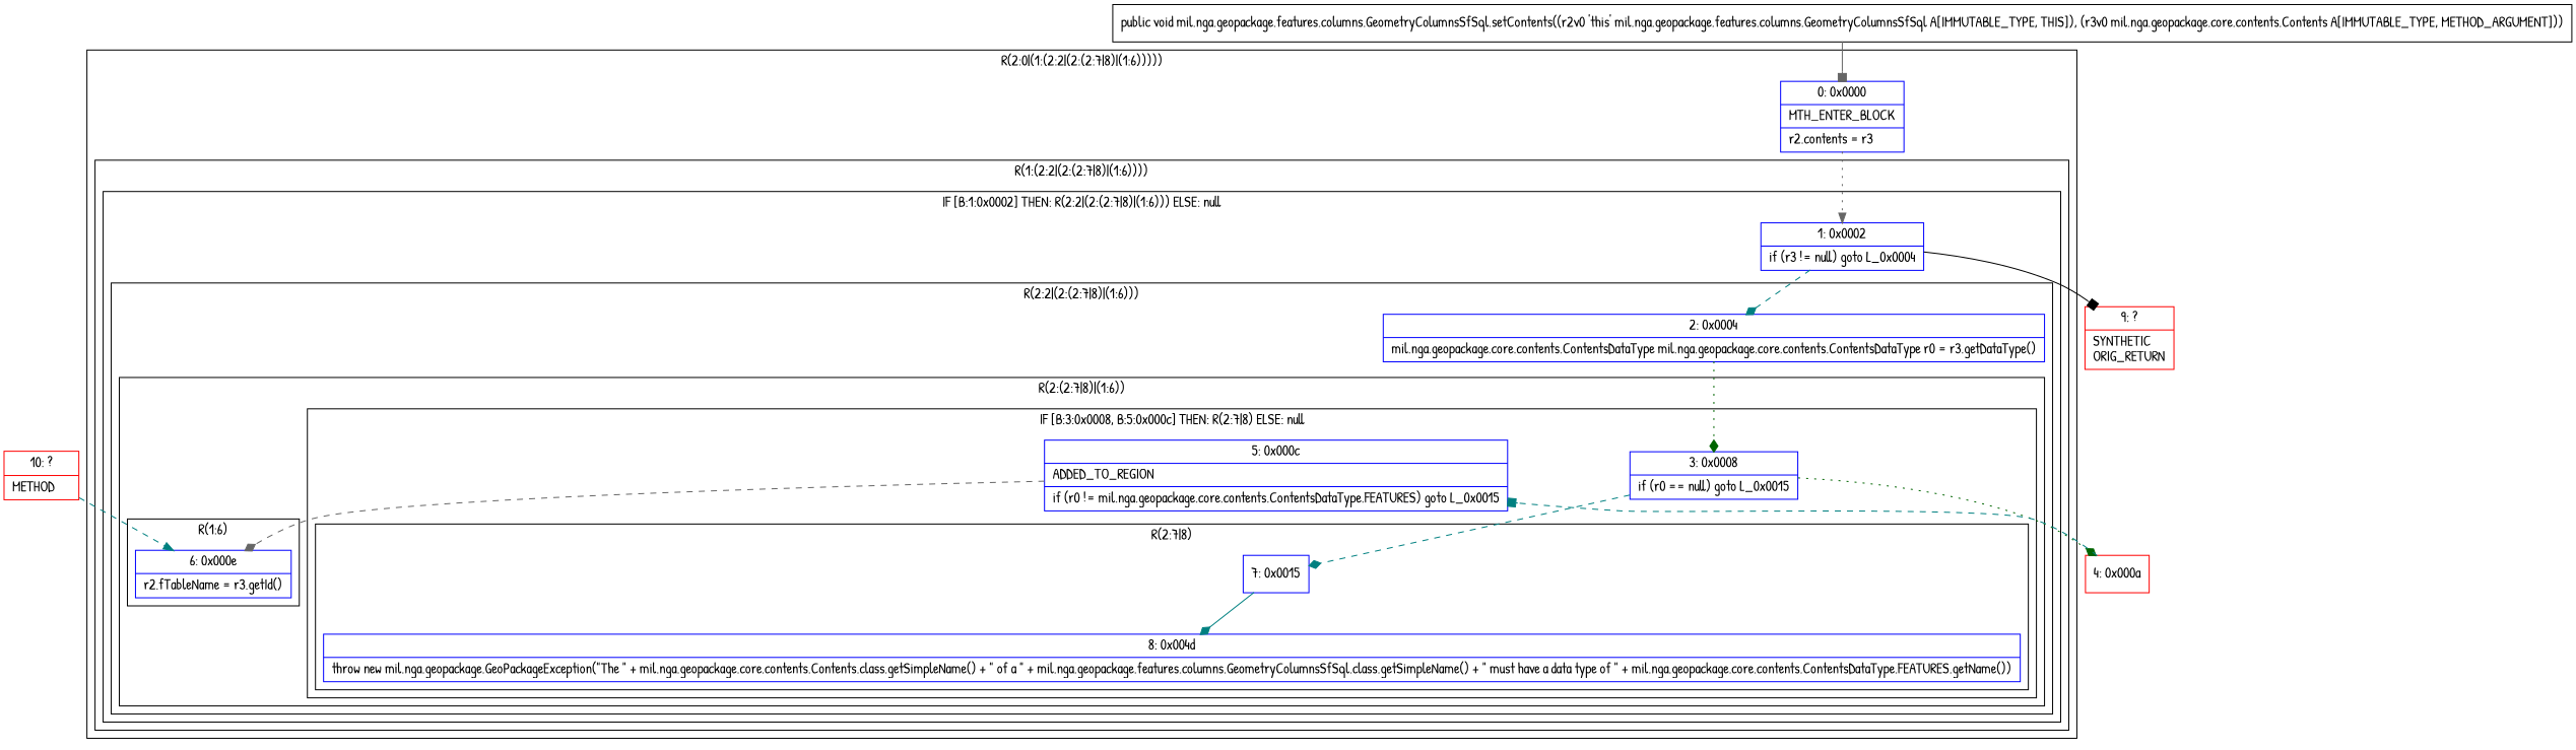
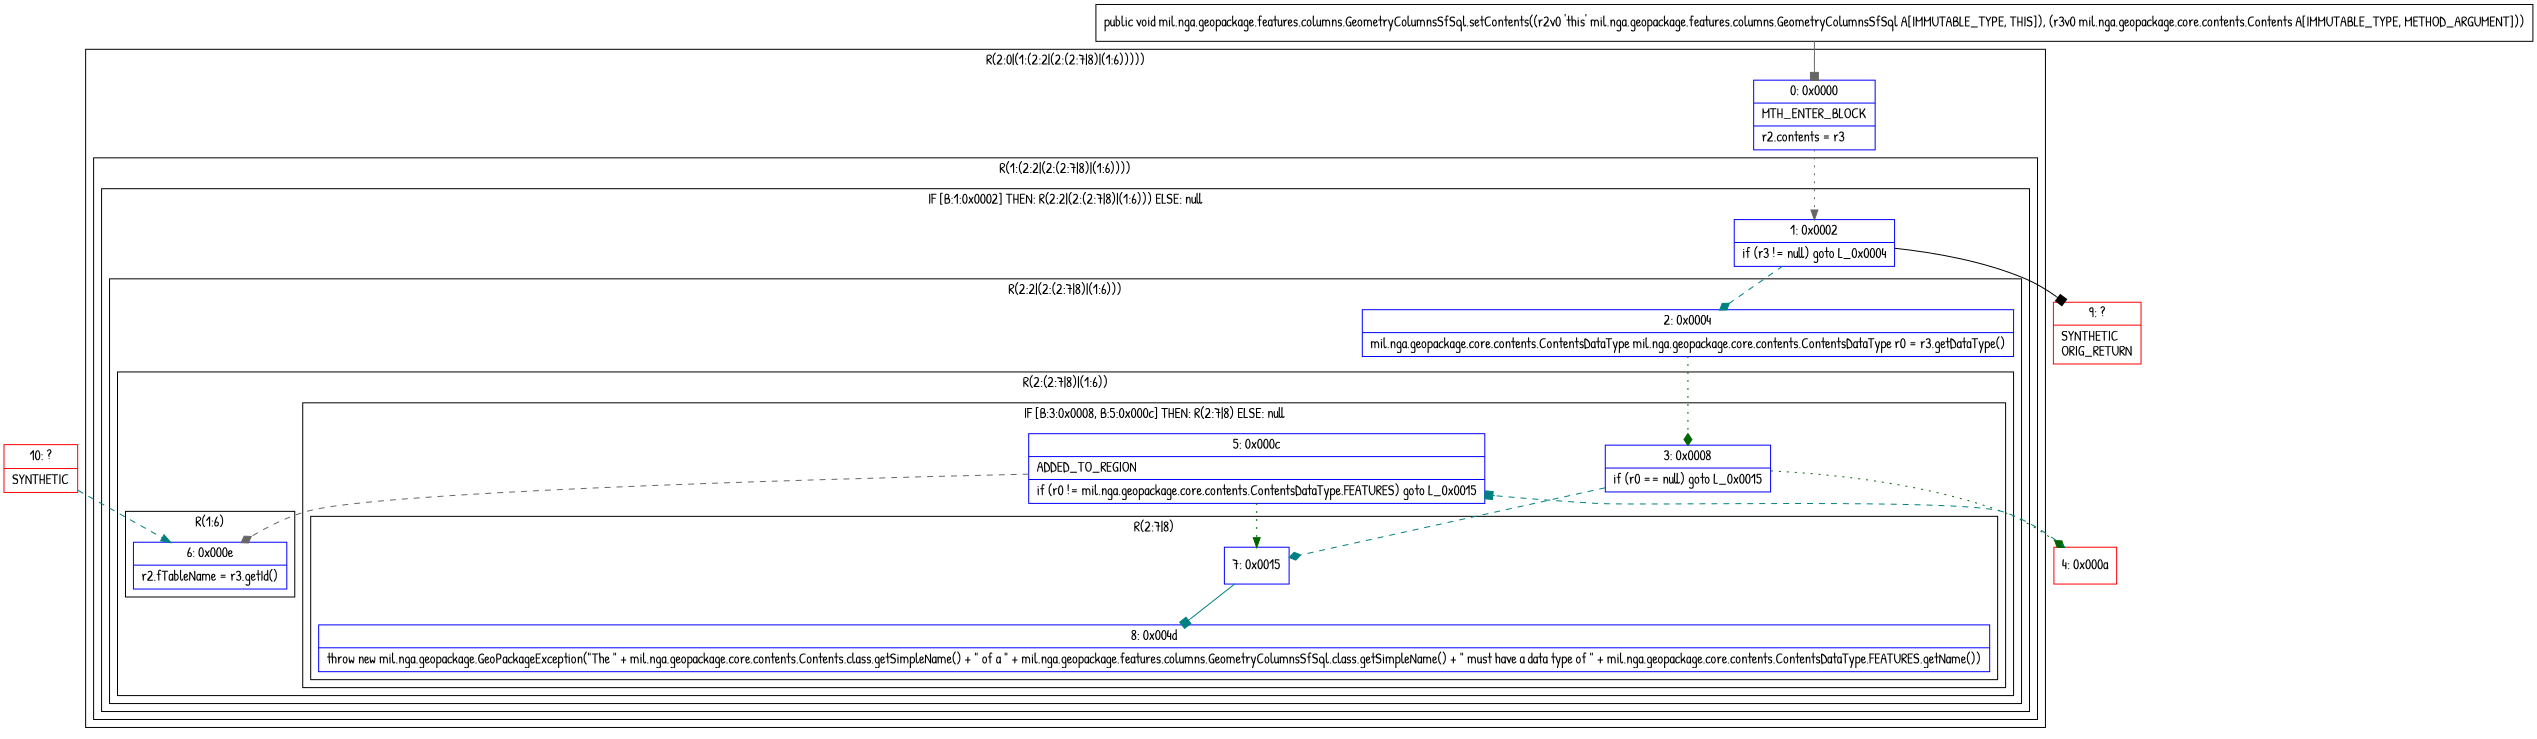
  digraph {
    fontname="Patrick Hand"
    node [color=blue fontname="Patrick Hand" shape=record]
    edge [arrowhead=diamond color=teal fontname="Patrick Hand" style=dashed]
    n1 [label="{7\:\ 0x0015}"]
    n2 [label="{8\:\ 0x004d|throw new mil.nga.geopackage.GeoPackageException(\"The \" + mil.nga.geopackage.core.contents.Contents.class.getSimpleName() + \" of a \" + mil.nga.geopackage.features.columns.GeometryColumnsSfSql.class.getSimpleName() + \" must have a data type of \" + mil.nga.geopackage.core.contents.ContentsDataType.FEATURES.getName())\l}"]
    n3 [label="{3\:\ 0x0008|if (r0 == null) goto L_0x0015\l}"]
    n4 [label="{5\:\ 0x000c|ADDED_TO_REGION\l|if (r0 != mil.nga.geopackage.core.contents.ContentsDataType.FEATURES) goto L_0x0015\l}"]
    n5 [label="{6\:\ 0x000e|r2.fTableName = r3.getId()\l}"]
    n6 [label="{2\:\ 0x0004|mil.nga.geopackage.core.contents.ContentsDataType mil.nga.geopackage.core.contents.ContentsDataType r0 = r3.getDataType()\l}"]
    n7 [label="{1\:\ 0x0002|if (r3 != null) goto L_0x0004\l}"]
    n8 [label="{0\:\ 0x0000|MTH_ENTER_BLOCK\l|r2.contents = r3\l}"]
    n9 [color=red label="{4\:\ 0x000a}"]
    n10 [color=red label="{9\:\ ?|SYNTHETIC\lORIG_RETURN\l}"]
-   n11 [color=red label="{10\:\ ?|METHOD\l}"]
+   n11 [color=red label="{10\:\ ?|SYNTHETIC\l}"]
    n12 [label="{public void mil.nga.geopackage.features.columns.GeometryColumnsSfSql.setContents((r2v0 'this' mil.nga.geopackage.features.columns.GeometryColumnsSfSql A[IMMUTABLE_TYPE, THIS]), (r3v0 mil.nga.geopackage.core.contents.Contents A[IMMUTABLE_TYPE, METHOD_ARGUMENT])) }" color=""]
    subgraph cluster_1 {
      label="R(2:0|(1:(2:2|(2:(2:7|8)|(1:6)))))"
      n8
      subgraph cluster_2 {
        label="R(1:(2:2|(2:(2:7|8)|(1:6))))"
        subgraph cluster_3 {
          label="IF [B:1:0x0002] THEN: R(2:2|(2:(2:7|8)|(1:6))) ELSE: null"
          n7
          subgraph cluster_4 {
            label="R(2:2|(2:(2:7|8)|(1:6)))"
            n6
            subgraph cluster_5 {
              label="R(2:(2:7|8)|(1:6))"
              subgraph cluster_6 {
                label="IF [B:3:0x0008, B:5:0x000c] THEN: R(2:7|8) ELSE: null"
                n3
                n4
                subgraph cluster_7 {
                  label="R(2:7|8)"
                  n1
                  n2
                }
              }
              subgraph cluster_8 {
                label="R(1:6)"
                n5
              }
            }
          }
        }
      }
    }
-   n1 -> n2 [style=solid]
+   n1 -> n2 [arrowhead=box style=solid]
    n3 -> n1
    n3 -> n9 [color=darkgreen style=dotted]
+   n4 -> n1 [arrowhead=normal color=darkgreen style=dotted]
    n4 -> n5 [color=gray40]
    n6 -> n3 [color=darkgreen style=dotted]
    n7 -> n6
    n7 -> n10 [arrowhead=box color=black style=solid]
    n8 -> n7 [arrowhead=normal color=gray40 style=dotted]
    n9 -> n4 [arrowhead=box]
    n11 -> n5 [arrowhead=normal]
    n12 -> n8 [arrowhead=box color=gray40 style=solid]
  }
